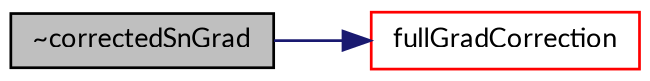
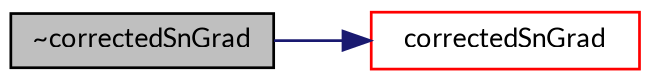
  digraph {
    rankdir=LR
    fontname=Lato
    node [fontname=Lato fontsize=10 shape=record]
    n1 [color=black fillcolor=grey75 fontcolor=black height=0.2 label="~correctedSnGrad" style=filled width=0.4]
-   n2 [color=red height=0.2 label=fullGradCorrection width=0.4]
+   n2 [color=red height=0.2 label=correctedSnGrad width=0.4]
    n1 -> n2 [color=midnightblue fontname=Lato fontsize=10 labelfontname=FreeSans labelfontsize=10 style=solid]
  }
